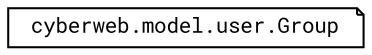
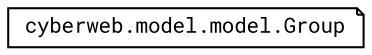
  digraph {
    rankdir=LR
    fontname="Roboto Mono"
-   n1 [color=black fillcolor=white fontname="Roboto Mono" fontsize=10 height=0.2 label="cyberweb.model.user.Group" shape=note style=filled width=0.4]
+   n1 [color=black fillcolor=white fontname="Roboto Mono" fontsize=10 height=0.2 label="cyberweb.model.model.Group" shape=note style=filled width=0.4]
  }
